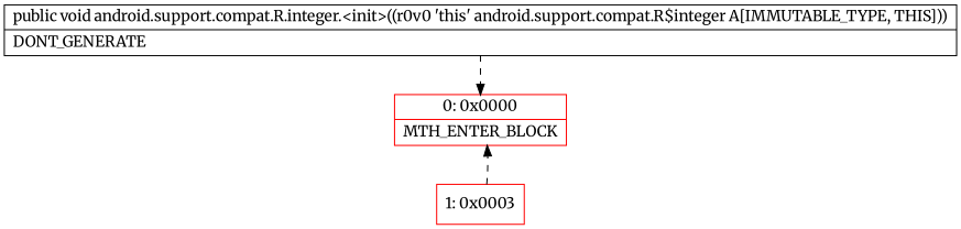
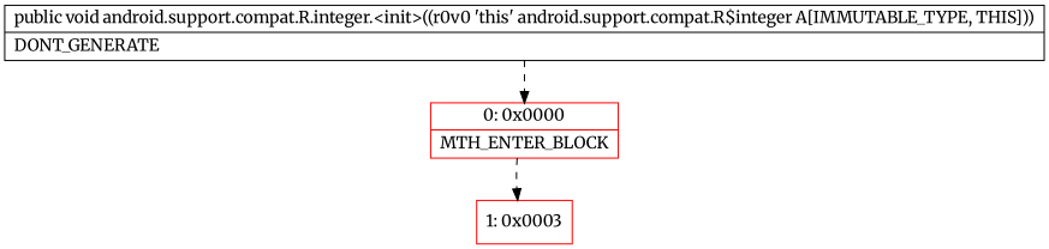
  digraph {
    fontname=Merriweather
    node [color=red shape=record fontname=Merriweather]
    edge [style=dashed fontname=Merriweather]
    n1 [label="{0\:\ 0x0000|MTH_ENTER_BLOCK\l}"]
    n2 [label="{1\:\ 0x0003}"]
    n3 [label="{public void android.support.compat.R.integer.\<init\>((r0v0 'this' android.support.compat.R$integer A[IMMUTABLE_TYPE, THIS]))  | DONT_GENERATE\l}" color=""]
    subgraph cluster_1 {
      label="R(0)"
    }
-   n2 -> n1
+   n1 -> n2
    n3 -> n1
  }
